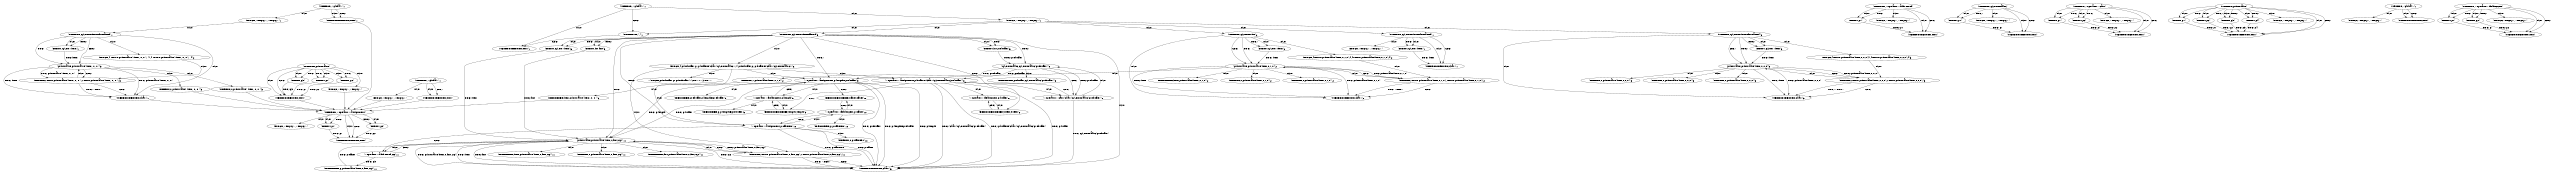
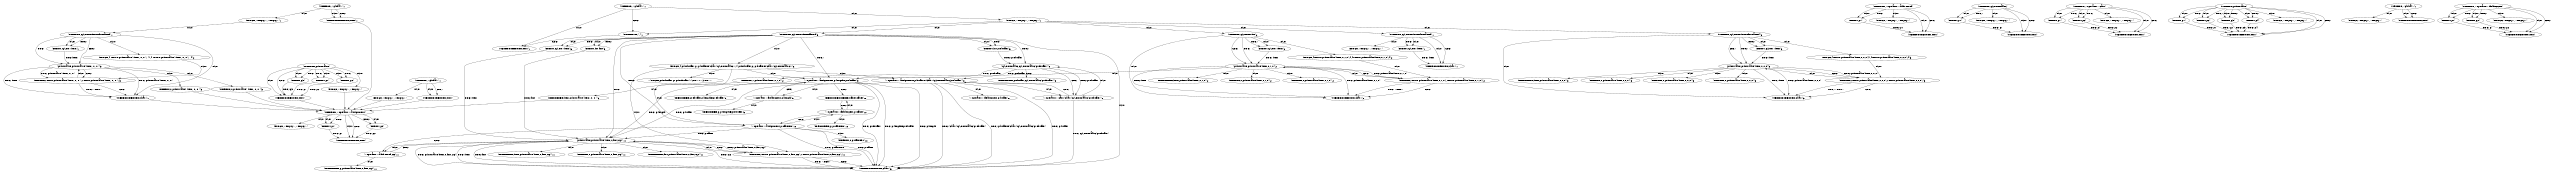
  digraph {
    n1 [label=<(METHOD,&lt;global&gt;)<SUB>1</SUB>>]
    n2 [label=<(BLOCK,&lt;empty&gt;,&lt;empty&gt;)<SUB>1</SUB>>]
    n3 [label=<(METHOD_RETURN,ANY)<SUB>1</SUB>>]
    n4 [label=<(METHOD,cJSON_PrintUnformatted)<SUB>1</SUB>>]
    n5 [label=<(METHOD,&lt;operator&gt;.assignment)>]
    n6 [label=<(PARAM,cJSON *item)<SUB>1</SUB>>]
    n7 [label=<(BLOCK,{ 	return print_value( item, 0, 0 );  },{ 	return print_value( item, 0, 0 );  })<SUB>2</SUB>>]
    n8 [label=<(print_value,print_value( item, 0, 0 ))<SUB>3</SUB>>]
    n9 [label=<(METHOD_RETURN,char*)<SUB>1</SUB>>]
    n10 [label=<(RETURN,return print_value( item, 0, 0 );,return print_value( item, 0, 0 );)<SUB>3</SUB>>]
    n11 [label=<(LITERAL,0,print_value( item, 0, 0 ))<SUB>3</SUB>>]
    n12 [label=<(LITERAL,0,print_value( item, 0, 0 ))<SUB>3</SUB>>]
    n13 [label=<(IDENTIFIER,item,print_value( item, 0, 0 ))<SUB>3</SUB>>]
    n14 [label=<(PARAM,p1)>]
    n15 [label=<(PARAM,p2)>]
    n16 [label=<(BLOCK,&lt;empty&gt;,&lt;empty&gt;)>]
    n17 [label=<(METHOD_RETURN,ANY)>]
    n18 [label=<(METHOD,print_value)>]
    n19 [label=<(PARAM,p1)>]
    n20 [label=<(PARAM,p2)>]
    n21 [label=<(PARAM,p3)>]
    n22 [label=<(BLOCK,&lt;empty&gt;,&lt;empty&gt;)>]
    n23 [label=<(METHOD_RETURN,ANY)>]
    n24 [label=<(METHOD,&lt;global&gt;)<SUB>1</SUB>>]
    n25 [label=<(BLOCK,&lt;empty&gt;,&lt;empty&gt;)>]
    n26 [label=<(METHOD_RETURN,ANY)>]
    n27 [label=<(METHOD,&lt;global&gt;)<SUB>1</SUB>>]
    n28 [label=<(BLOCK,&lt;empty&gt;,&lt;empty&gt;)<SUB>1</SUB>>]
    n29 [label=<(UNKNOWN,),))<SUB>1</SUB>>]
    n30 [label=<(METHOD_RETURN,ANY)<SUB>1</SUB>>]
    n31 [label=<(METHOD,cJSON_PrintUnformatted)<SUB>1</SUB>>]
    n32 [label=<(METHOD,cJSON_Print)<SUB>2</SUB>>]
    n33 [label=<(METHOD,cJSON_PrintUnformatted)<SUB>3</SUB>>]
    n34 [label=<(METHOD,cJSON_PrintBuffered)<SUB>5</SUB>>]
    n35 [label=<(PARAM,cJSON *item)<SUB>1</SUB>>]
    n36 [label=<(BLOCK,&lt;empty&gt;,&lt;empty&gt;)>]
    n37 [label=<(METHOD_RETURN,char*)<SUB>1</SUB>>]
    n38 [label=<(PARAM,cJSON *item)<SUB>2</SUB>>]
    n39 [label=<(BLOCK,{return print_value(item,0,1,0);},{return print_value(item,0,1,0);})<SUB>2</SUB>>]
    n40 [label=<(print_value,print_value(item,0,1,0))<SUB>2</SUB>>]
    n41 [label=<(METHOD_RETURN,char*)<SUB>2</SUB>>]
    n42 [label=<(PARAM,cJSON *item)<SUB>3</SUB>>]
    n43 [label=<(BLOCK,{return print_value(item,0,0,0);},{return print_value(item,0,0,0);})<SUB>3</SUB>>]
    n44 [label=<(print_value,print_value(item,0,0,0))<SUB>3</SUB>>]
    n45 [label=<(METHOD_RETURN,char*)<SUB>3</SUB>>]
    n46 [label=<(PARAM,cJSON *item)<SUB>5</SUB>>]
    n47 [label=<(PARAM,int prebuffer)<SUB>5</SUB>>]
    n48 [label=<(PARAM,int fmt)<SUB>5</SUB>>]
    n49 [label=<(BLOCK,{ 	printbuffer p; 	p.buffer=(char*)cJSON_malloc...,{ 	printbuffer p; 	p.buffer=(char*)cJSON_malloc...)<SUB>6</SUB>>]
-   n50 [label=<(FIELD_IDENTIFIER,buffer,buffer)<SUB>8</SUB>>]
    n51 [label=<(cJSON_malloc,cJSON_malloc(prebuffer))<SUB>8</SUB>>]
    n52 [label=<(&lt;operator&gt;.assignment,p.length=prebuffer)<SUB>9</SUB>>]
    n53 [label=<(&lt;operator&gt;.assignment,p.offset=0)<SUB>10</SUB>>]
    n54 [label=<(print_value,print_value(item,0,fmt,&amp;p))<SUB>11</SUB>>]
    n55 [label=<(METHOD_RETURN,char*)<SUB>5</SUB>>]
    n56 [label=<(RETURN,return print_value(item,0,1,0);,return print_value(item,0,1,0);)<SUB>2</SUB>>]
    n57 [label=<(IDENTIFIER,item,print_value(item,0,1,0))<SUB>2</SUB>>]
    n58 [label=<(LITERAL,0,print_value(item,0,1,0))<SUB>2</SUB>>]
    n59 [label=<(LITERAL,1,print_value(item,0,1,0))<SUB>2</SUB>>]
    n60 [label=<(LITERAL,0,print_value(item,0,1,0))<SUB>2</SUB>>]
    n61 [label=<(RETURN,return print_value(item,0,0,0);,return print_value(item,0,0,0);)<SUB>3</SUB>>]
+   n62 [label=<(IDENTIFIER,item,print_value(item,0,0,0))<SUB>3</SUB>>]
    n63 [label=<(LITERAL,0,print_value(item,0,0,0))<SUB>3</SUB>>]
    n64 [label=<(LITERAL,0,print_value(item,0,0,0))<SUB>3</SUB>>]
    n65 [label=<(LITERAL,0,print_value(item,0,0,0))<SUB>3</SUB>>]
    n66 [label="<(LOCAL,printbuffer p: printbuffer)<SUB>7</SUB>>"]
    n67 [label=<(&lt;operator&gt;.assignment,p.buffer=(char*)cJSON_malloc(prebuffer))<SUB>8</SUB>>]
    n68 [label=<(RETURN,return print_value(item,0,fmt,&amp;p);,return print_value(item,0,fmt,&amp;p);)<SUB>11</SUB>>]
    n69 [label=<(&lt;operator&gt;.fieldAccess,p.buffer)<SUB>8</SUB>>]
    n70 [label=<(&lt;operator&gt;.cast,(char*)cJSON_malloc(prebuffer))<SUB>8</SUB>>]
    n71 [label=<(IDENTIFIER,prebuffer,cJSON_malloc(prebuffer))<SUB>8</SUB>>]
    n72 [label=<(&lt;operator&gt;.fieldAccess,p.length)<SUB>9</SUB>>]
    n73 [label=<(IDENTIFIER,prebuffer,p.length=prebuffer)<SUB>9</SUB>>]
    n74 [label=<(FIELD_IDENTIFIER,offset,offset)<SUB>10</SUB>>]
    n75 [label=<(&lt;operator&gt;.fieldAccess,p.offset)<SUB>10</SUB>>]
    n76 [label=<(LITERAL,0,p.offset=0)<SUB>10</SUB>>]
    n77 [label=<(&lt;operator&gt;.addressOf,&amp;p)<SUB>11</SUB>>]
    n78 [label=<(IDENTIFIER,item,print_value(item,0,fmt,&amp;p))<SUB>11</SUB>>]
    n79 [label=<(LITERAL,0,print_value(item,0,fmt,&amp;p))<SUB>11</SUB>>]
    n80 [label=<(IDENTIFIER,fmt,print_value(item,0,fmt,&amp;p))<SUB>11</SUB>>]
-   n81 [label=<(FIELD_IDENTIFIER,length,length)<SUB>9</SUB>>]
    n82 [label=<(IDENTIFIER,p,p.length=prebuffer)<SUB>9</SUB>>]
    n83 [label=<(IDENTIFIER,p,p.offset=0)<SUB>10</SUB>>]
    n84 [label=<(IDENTIFIER,p,print_value(item,0,fmt,&amp;p))<SUB>11</SUB>>]
    n85 [label=<(METHOD,&lt;operator&gt;.addressOf)>]
    n86 [label=<(PARAM,p1)>]
    n87 [label=<(BLOCK,&lt;empty&gt;,&lt;empty&gt;)>]
    n88 [label=<(METHOD_RETURN,ANY)>]
    n89 [label=<(METHOD,cJSON_malloc)>]
    n90 [label=<(PARAM,p1)>]
    n91 [label=<(BLOCK,&lt;empty&gt;,&lt;empty&gt;)>]
    n92 [label=<(METHOD_RETURN,ANY)>]
    n93 [label=<(METHOD,&lt;operator&gt;.cast)>]
    n94 [label=<(PARAM,p1)>]
    n95 [label=<(PARAM,p2)>]
    n96 [label=<(BLOCK,&lt;empty&gt;,&lt;empty&gt;)>]
    n97 [label=<(METHOD_RETURN,ANY)>]
    n98 [label=<(METHOD,print_value)>]
    n99 [label=<(PARAM,p1)>]
    n100 [label=<(PARAM,p2)>]
    n101 [label=<(PARAM,p3)>]
    n102 [label=<(PARAM,p4)>]
    n103 [label=<(BLOCK,&lt;empty&gt;,&lt;empty&gt;)>]
    n104 [label=<(METHOD_RETURN,ANY)>]
    n105 [label=<(METHOD,&lt;global&gt;)<SUB>1</SUB>>]
    n106 [label=<(BLOCK,&lt;empty&gt;,&lt;empty&gt;)>]
    n107 [label=<(METHOD_RETURN,ANY)>]
    n108 [label=<(METHOD,&lt;operator&gt;.fieldAccess)>]
    n109 [label=<(PARAM,p1)>]
    n110 [label=<(PARAM,p2)>]
    n111 [label=<(BLOCK,&lt;empty&gt;,&lt;empty&gt;)>]
    n112 [label=<(METHOD_RETURN,ANY)>]
    n1 -> n2 [label="AST: "]
    n1 -> n3 [label="AST: "]
    n1 -> n3 [label="CFG: "]
    n2 -> n4 [label="AST: "]
    n3 -> n5
    n4 -> n6 [label="AST: "]
    n4 -> n6 [label="DDG: "]
    n4 -> n7 [label="AST: "]
    n4 -> n8 [label="CFG: "]
    n4 -> n8 [label="DDG: "]
    n4 -> n9 [label="AST: "]
    n5 -> n14 [label="AST: "]
    n5 -> n14 [label="DDG: "]
    n5 -> n15 [label="AST: "]
    n5 -> n15 [label="DDG: "]
    n5 -> n16 [label="AST: "]
    n5 -> n17 [label="AST: "]
    n5 -> n17 [label="CFG: "]
    n6 -> n8 [label="DDG: item"]
    n7 -> n10 [label="AST: "]
    n8 -> n9 [label="DDG: item"]
    n8 -> n9 [label="DDG: print_value( item, 0, 0 )"]
    n8 -> n10 [label="CFG: "]
    n8 -> n10 [label="DDG: print_value( item, 0, 0 )"]
    n8 -> n11 [label="AST: "]
    n8 -> n12 [label="AST: "]
    n9 -> n5
    n10 -> n8 [label="AST: "]
    n10 -> n9 [label="CFG: "]
    n10 -> n9 [label="DDG: &lt;RET&gt;"]
    n11 -> n5
    n12 -> n5
    n13 -> n5
    n14 -> n17 [label="DDG: p1"]
    n15 -> n17 [label="DDG: p2"]
    n18 -> n19 [label="AST: "]
    n18 -> n19 [label="DDG: "]
    n18 -> n20 [label="AST: "]
    n18 -> n20 [label="DDG: "]
    n18 -> n21 [label="AST: "]
    n18 -> n21 [label="DDG: "]
    n18 -> n22 [label="AST: "]
    n18 -> n23 [label="AST: "]
    n18 -> n23 [label="CFG: "]
    n19 -> n23 [label="DDG: p1"]
    n20 -> n23 [label="DDG: p2"]
    n21 -> n23 [label="DDG: p3"]
    n22 -> n5
    n23 -> n5
    n24 -> n25 [label="AST: "]
    n24 -> n26 [label="AST: "]
    n24 -> n26 [label="CFG: "]
    n25 -> n5
    n26 -> n5
    n27 -> n28 [label="AST: "]
    n27 -> n29 [label="CFG: "]
    n27 -> n30 [label="AST: "]
    n28 -> n29 [label="AST: "]
    n28 -> n31 [label="AST: "]
    n28 -> n32 [label="AST: "]
    n28 -> n33 [label="AST: "]
    n28 -> n34 [label="AST: "]
    n29 -> n30 [label="CFG: "]
    n31 -> n35 [label="AST: "]
    n31 -> n35 [label="DDG: "]
    n31 -> n36 [label="AST: "]
    n31 -> n37 [label="AST: "]
    n31 -> n37 [label="CFG: "]
    n32 -> n38 [label="AST: "]
    n32 -> n38 [label="DDG: "]
    n32 -> n39 [label="AST: "]
    n32 -> n40 [label="CFG: "]
    n32 -> n40 [label="DDG: "]
    n32 -> n41 [label="AST: "]
    n33 -> n42 [label="AST: "]
    n33 -> n42 [label="DDG: "]
    n33 -> n43 [label="AST: "]
    n33 -> n44 [label="CFG: "]
    n33 -> n44 [label="DDG: "]
    n33 -> n45 [label="AST: "]
    n34 -> n46 [label="AST: "]
    n34 -> n46 [label="DDG: "]
    n34 -> n47 [label="AST: "]
    n34 -> n47 [label="DDG: "]
    n34 -> n48 [label="AST: "]
    n34 -> n48 [label="DDG: "]
    n34 -> n49 [label="AST: "]
-   n34 -> n50 [label="CFG: "]
    n34 -> n51 [label="DDG: "]
    n34 -> n52 [label="DDG: "]
    n34 -> n53 [label="DDG: "]
    n34 -> n54 [label="DDG: "]
    n34 -> n55 [label="AST: "]
    n35 -> n37 [label="DDG: item"]
    n38 -> n40 [label="DDG: item"]
    n39 -> n56 [label="AST: "]
    n40 -> n41 [label="DDG: item"]
    n40 -> n41 [label="DDG: print_value(item,0,1,0)"]
    n40 -> n56 [label="CFG: "]
    n40 -> n56 [label="DDG: print_value(item,0,1,0)"]
    n40 -> n57 [label="AST: "]
    n40 -> n58 [label="AST: "]
    n40 -> n59 [label="AST: "]
    n40 -> n60 [label="AST: "]
    n42 -> n44 [label="DDG: item"]
    n43 -> n61 [label="AST: "]
    n44 -> n45 [label="DDG: item"]
    n44 -> n45 [label="DDG: print_value(item,0,0,0)"]
    n44 -> n61 [label="CFG: "]
    n44 -> n61 [label="DDG: print_value(item,0,0,0)"]
+   n44 -> n62 [label="AST: "]
    n44 -> n63 [label="AST: "]
    n44 -> n64 [label="AST: "]
    n44 -> n65 [label="AST: "]
    n46 -> n54 [label="DDG: item"]
    n47 -> n51 [label="DDG: prebuffer"]
    n48 -> n54 [label="DDG: fmt"]
    n49 -> n52 [label="AST: "]
    n49 -> n53 [label="AST: "]
    n49 -> n66 [label="AST: "]
    n49 -> n67 [label="AST: "]
    n49 -> n68 [label="AST: "]
-   n50 -> n69 [label="CFG: "]
    n51 -> n52 [label="DDG: prebuffer"]
    n51 -> n67 [label="DDG: prebuffer"]
    n51 -> n70 [label="CFG: "]
    n51 -> n70 [label="DDG: prebuffer"]
-   n51 -> n71 [label="AST: "]
+   n51 -> n71 [label="CFG: "]
    n52 -> n54 [label="DDG: p.length"]
    n52 -> n55 [label="DDG: p.length"]
    n52 -> n55 [label="DDG: prebuffer"]
    n52 -> n55 [label="DDG: p.length=prebuffer"]
    n52 -> n72 [label="AST: "]
    n52 -> n73 [label="AST: "]
    n52 -> n74 [label="CFG: "]
-   n84 -> n54 [label="DDG: p.offset"]
+   n53 -> n54 [label="DDG: p.offset"]
    n53 -> n55 [label="DDG: p.offset"]
    n53 -> n55 [label="DDG: p.offset=0"]
    n53 -> n75 [label="AST: "]
    n53 -> n76 [label="AST: "]
    n53 -> n77 [label="CFG: "]
    n54 -> n55 [label="DDG: item"]
    n54 -> n55 [label="DDG: fmt"]
    n54 -> n55 [label="DDG: &amp;p"]
    n54 -> n55 [label="DDG: print_value(item,0,fmt,&amp;p)"]
    n54 -> n68 [label="CFG: "]
    n54 -> n68 [label="DDG: print_value(item,0,fmt,&amp;p)"]
    n54 -> n77 [label="AST: "]
    n54 -> n78 [label="AST: "]
    n54 -> n79 [label="AST: "]
    n54 -> n80 [label="AST: "]
    n56 -> n40 [label="AST: "]
    n56 -> n41 [label="CFG: "]
    n56 -> n41 [label="DDG: &lt;RET&gt;"]
    n59 -> n13 [label="AST: "]
    n61 -> n44 [label="AST: "]
    n61 -> n45 [label="CFG: "]
    n61 -> n45 [label="DDG: &lt;RET&gt;"]
    n67 -> n54 [label="DDG: p.buffer"]
    n67 -> n55 [label="DDG: p.buffer"]
    n67 -> n55 [label="DDG: (char*)cJSON_malloc(prebuffer)"]
    n67 -> n55 [label="DDG: p.buffer=(char*)cJSON_malloc(prebuffer)"]
    n67 -> n69 [label="AST: "]
    n67 -> n70 [label="AST: "]
-   n67 -> n81 [label="CFG: "]
    n68 -> n54 [label="AST: "]
    n68 -> n55 [label="CFG: "]
    n68 -> n55 [label="DDG: &lt;RET&gt;"]
-   n69 -> n50 [label="AST: "]
    n70 -> n51 [label="AST: "]
    n70 -> n55 [label="DDG: cJSON_malloc(prebuffer)"]
    n70 -> n67 [label="CFG: "]
    n72 -> n52 [label="CFG: "]
-   n72 -> n81 [label="AST: "]
    n72 -> n82 [label="AST: "]
    n74 -> n75 [label="CFG: "]
    n75 -> n53 [label="CFG: "]
    n75 -> n74 [label="AST: "]
    n75 -> n83 [label="AST: "]
    n77 -> n54 [label="CFG: "]
-   n77 -> n84 [label="DDG: p3"]
-   n81 -> n72 [label="CFG: "]
+   n77 -> n84 [label="AST: "]
    n85 -> n86 [label="AST: "]
    n85 -> n86 [label="DDG: "]
    n85 -> n87 [label="AST: "]
    n85 -> n88 [label="AST: "]
    n85 -> n88 [label="CFG: "]
    n86 -> n88 [label="DDG: p1"]
    n89 -> n90 [label="AST: "]
    n89 -> n90 [label="DDG: "]
    n89 -> n91 [label="AST: "]
    n89 -> n92 [label="AST: "]
    n89 -> n92 [label="CFG: "]
    n90 -> n92 [label="DDG: p1"]
    n93 -> n94 [label="AST: "]
    n93 -> n94 [label="DDG: "]
    n93 -> n95 [label="AST: "]
    n93 -> n95 [label="DDG: "]
    n93 -> n96 [label="AST: "]
    n93 -> n97 [label="AST: "]
    n93 -> n97 [label="CFG: "]
    n94 -> n97 [label="DDG: p1"]
    n95 -> n97 [label="DDG: p2"]
    n98 -> n99 [label="AST: "]
    n98 -> n99 [label="DDG: "]
    n98 -> n100 [label="AST: "]
    n98 -> n100 [label="DDG: "]
    n98 -> n101 [label="AST: "]
    n98 -> n101 [label="DDG: "]
    n98 -> n102 [label="AST: "]
    n98 -> n102 [label="DDG: "]
    n98 -> n103 [label="AST: "]
    n98 -> n104 [label="AST: "]
    n98 -> n104 [label="CFG: "]
    n99 -> n104 [label="DDG: p1"]
    n100 -> n104 [label="DDG: p2"]
    n101 -> n104 [label="DDG: p3"]
    n102 -> n104 [label="DDG: p4"]
    n105 -> n106 [label="AST: "]
    n105 -> n107 [label="AST: "]
    n105 -> n107 [label="CFG: "]
    n108 -> n109 [label="AST: "]
    n108 -> n109 [label="DDG: "]
    n108 -> n110 [label="AST: "]
    n108 -> n110 [label="DDG: "]
    n108 -> n111 [label="AST: "]
    n108 -> n112 [label="AST: "]
    n108 -> n112 [label="CFG: "]
    n109 -> n112 [label="DDG: p1"]
    n110 -> n112 [label="DDG: p2"]
  }
